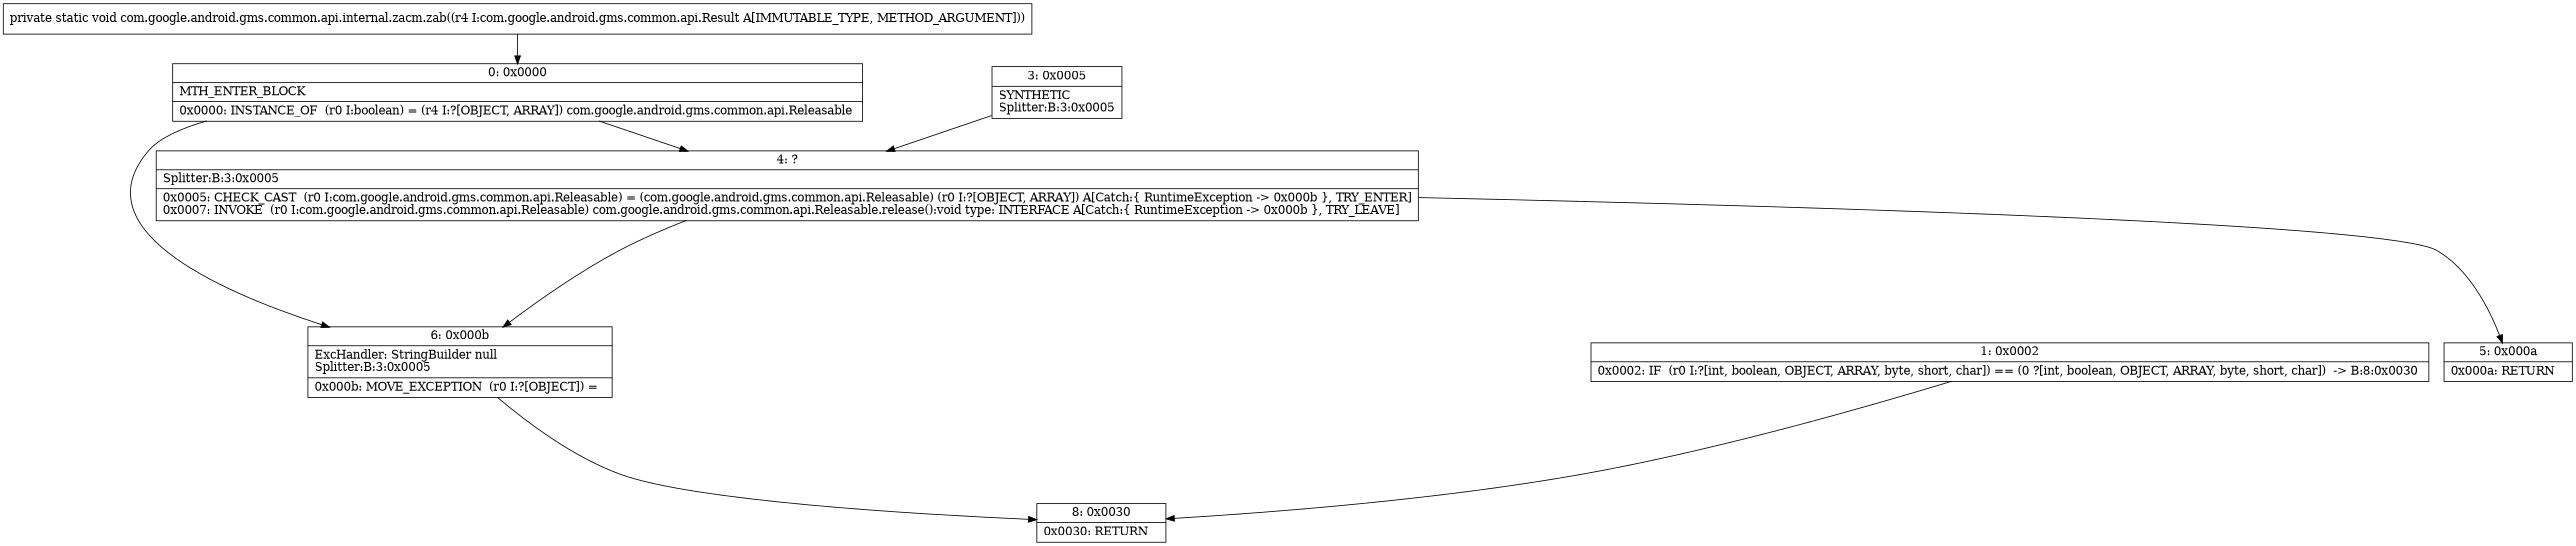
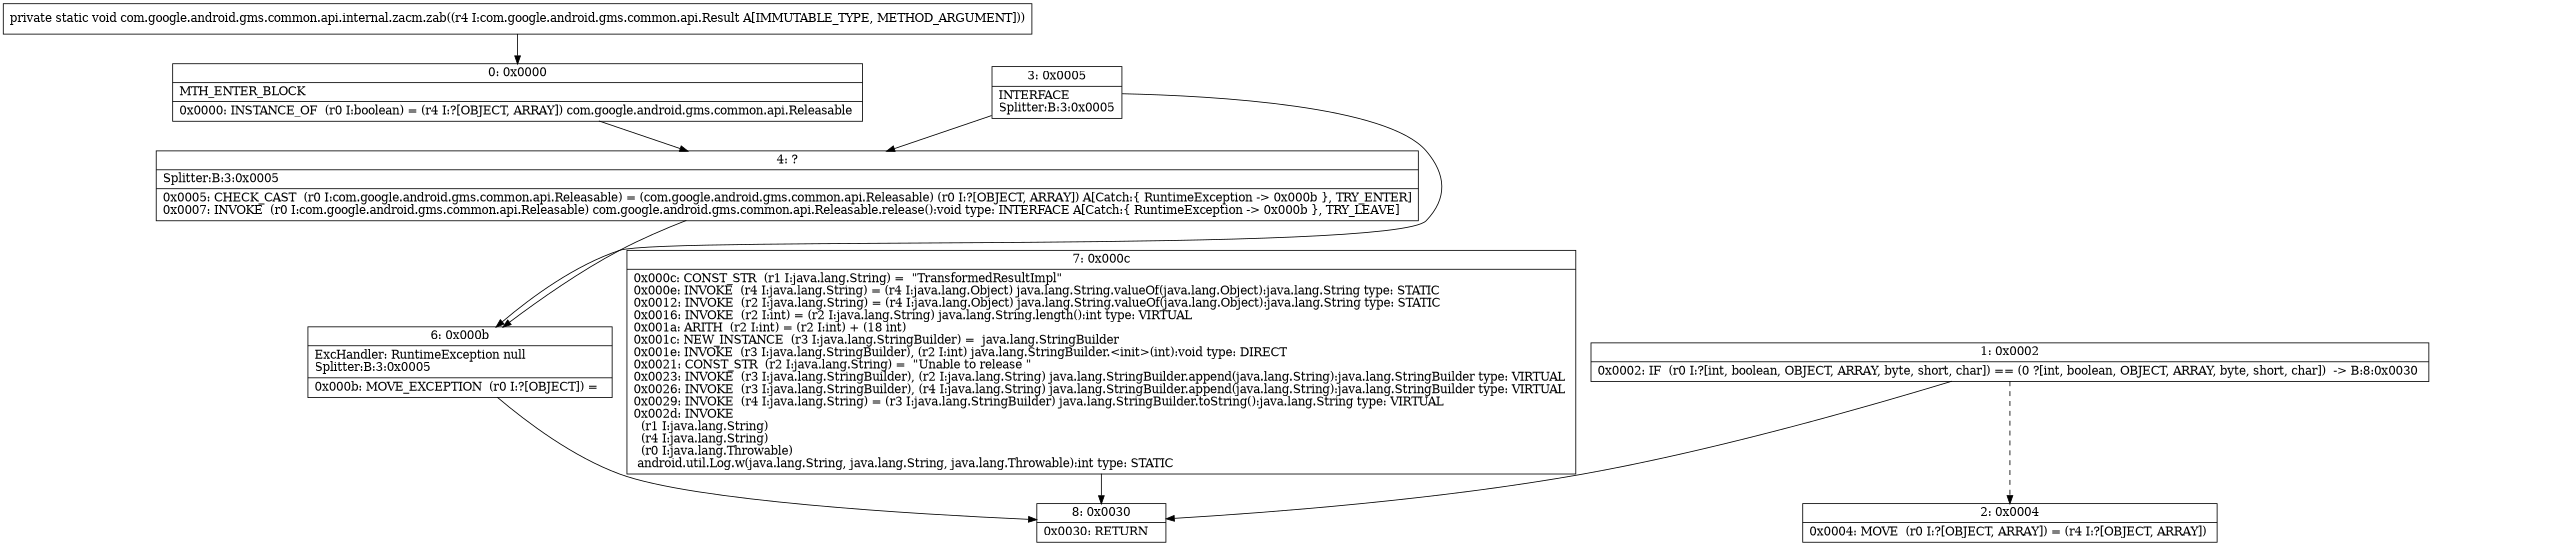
  digraph {
    node [shape=record]
    n1 [label="{0\:\ 0x0000|MTH_ENTER_BLOCK\l|0x0000: INSTANCE_OF  (r0 I:boolean) = (r4 I:?[OBJECT, ARRAY]) com.google.android.gms.common.api.Releasable \l}"]
    n2 [label="{4\:\ ?|Splitter:B:3:0x0005\l|0x0005: CHECK_CAST  (r0 I:com.google.android.gms.common.api.Releasable) = (com.google.android.gms.common.api.Releasable) (r0 I:?[OBJECT, ARRAY]) A[Catch:\{ RuntimeException \-\> 0x000b \}, TRY_ENTER]\l0x0007: INVOKE  (r0 I:com.google.android.gms.common.api.Releasable) com.google.android.gms.common.api.Releasable.release():void type: INTERFACE A[Catch:\{ RuntimeException \-\> 0x000b \}, TRY_LEAVE]\l}"]
    n3 [label="{1\:\ 0x0002|0x0002: IF  (r0 I:?[int, boolean, OBJECT, ARRAY, byte, short, char]) == (0 ?[int, boolean, OBJECT, ARRAY, byte, short, char])  \-\> B:8:0x0030 \l}"]
+   n4 [label="{2\:\ 0x0004|0x0004: MOVE  (r0 I:?[OBJECT, ARRAY]) = (r4 I:?[OBJECT, ARRAY]) \l}"]
    n5 [label="{8\:\ 0x0030|0x0030: RETURN   \l}"]
-   n6 [label="{3\:\ 0x0005|SYNTHETIC\lSplitter:B:3:0x0005\l}"]
-   n7 [label="{6\:\ 0x000b|ExcHandler: StringBuilder null\lSplitter:B:3:0x0005\l|0x000b: MOVE_EXCEPTION  (r0 I:?[OBJECT]) =  \l}"]
-   n8 [label="{5\:\ 0x000a|0x000a: RETURN   \l}"]
+   n6 [label="{3\:\ 0x0005|INTERFACE\lSplitter:B:3:0x0005\l}"]
+   n7 [label="{6\:\ 0x000b|ExcHandler: RuntimeException null\lSplitter:B:3:0x0005\l|0x000b: MOVE_EXCEPTION  (r0 I:?[OBJECT]) =  \l}"]
+   n9 [label="{7\:\ 0x000c|0x000c: CONST_STR  (r1 I:java.lang.String) =  \"TransformedResultImpl\" \l0x000e: INVOKE  (r4 I:java.lang.String) = (r4 I:java.lang.Object) java.lang.String.valueOf(java.lang.Object):java.lang.String type: STATIC \l0x0012: INVOKE  (r2 I:java.lang.String) = (r4 I:java.lang.Object) java.lang.String.valueOf(java.lang.Object):java.lang.String type: STATIC \l0x0016: INVOKE  (r2 I:int) = (r2 I:java.lang.String) java.lang.String.length():int type: VIRTUAL \l0x001a: ARITH  (r2 I:int) = (r2 I:int) + (18 int) \l0x001c: NEW_INSTANCE  (r3 I:java.lang.StringBuilder) =  java.lang.StringBuilder \l0x001e: INVOKE  (r3 I:java.lang.StringBuilder), (r2 I:int) java.lang.StringBuilder.\<init\>(int):void type: DIRECT \l0x0021: CONST_STR  (r2 I:java.lang.String) =  \"Unable to release \" \l0x0023: INVOKE  (r3 I:java.lang.StringBuilder), (r2 I:java.lang.String) java.lang.StringBuilder.append(java.lang.String):java.lang.StringBuilder type: VIRTUAL \l0x0026: INVOKE  (r3 I:java.lang.StringBuilder), (r4 I:java.lang.String) java.lang.StringBuilder.append(java.lang.String):java.lang.StringBuilder type: VIRTUAL \l0x0029: INVOKE  (r4 I:java.lang.String) = (r3 I:java.lang.StringBuilder) java.lang.StringBuilder.toString():java.lang.String type: VIRTUAL \l0x002d: INVOKE  \l  (r1 I:java.lang.String)\l  (r4 I:java.lang.String)\l  (r0 I:java.lang.Throwable)\l android.util.Log.w(java.lang.String, java.lang.String, java.lang.Throwable):int type: STATIC \l}"]
    n10 [label="{private static void com.google.android.gms.common.api.internal.zacm.zab((r4 I:com.google.android.gms.common.api.Result A[IMMUTABLE_TYPE, METHOD_ARGUMENT])) }"]
    n1 -> n2
    n2 -> n7
-   n2 -> n8
+   n3 -> n4 [style=dashed]
    n3 -> n5
    n6 -> n2
-   n1 -> n7
+   n6 -> n7
    n7 -> n5
+   n9 -> n5
    n10 -> n1
  }
